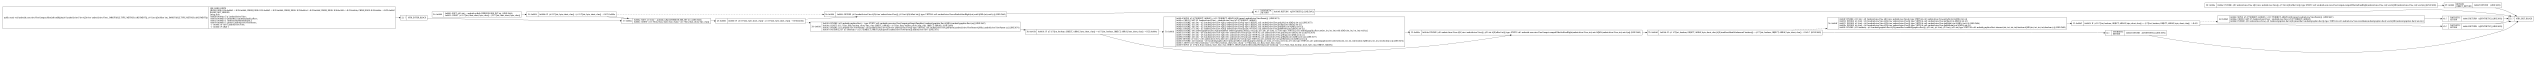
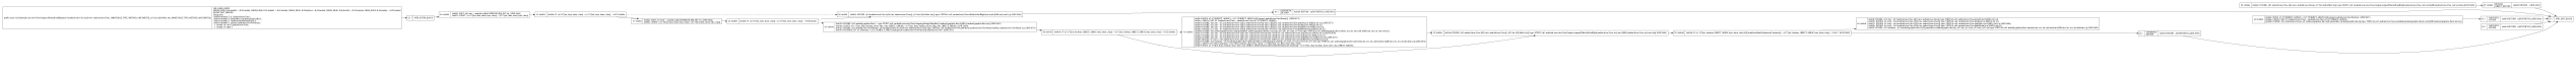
  digraph {
    fontname="PT Serif"
    rankdir=LR
    node [fontname="PT Serif" shape=record]
    edge [fontname="PT Serif"]
    n1 [label="{22\:\ ?|MTH_ENTER_BLOCK\l}"]
    n2 [label="{24\:\ 0x0000|0x0000: SGET  (r0 I:int) =  android.os.Build.VERSION.SDK_INT int  (LINE:3664)\l0x0002: CONST  (r1 I:??[int, float, short, byte, char]) = (23 ??[int, float, short, byte, char]) \l}"]
    n3 [label="{25\:\ 0x0004|0x0004: IF  (r0 I:??[int, byte, short, char]) \< (r1 I:??[int, byte, short, char])  \-\> B:27:0x000a \l}"]
    n4 [label="{26\:\ 0x0006|0x0006: INVOKE  (r8 I:android.view.View A[D('view' android.view.View)]), (r9 I:int A[D('offset' int)]) type: VIRTUAL call: android.view.View.offsetLeftAndRight(int):void A[MD:(int):void (c)] (LINE:3665)\l}"]
    n5 [label="{27\:\ 0x000a|0x000a: SGET  (r0 I:int) =  android.os.Build.VERSION.SDK_INT int  (LINE:3666)\l0x000c: CONST  (r1 I:??[int, float, short, byte, char]) = (21 ??[int, float, short, byte, char]) \l}"]
    n6 [label="{40\:\ ?|SYNTHETIC\lRETURN\l|0x006f: RETURN   A[SYNTHETIC] (LINE:3692)\l}"]
    n7 [label="{28\:\ 0x000e|0x000e: IF  (r0 I:??[int, byte, short, char]) \< (r1 I:??[int, byte, short, char])  \-\> B:38:0x006c \l}"]
    n8 [label="{23\:\ ?|MTH_EXIT_BLOCK\l}"]
    n9 [label="{29\:\ 0x0010|0x0010: INVOKE  (r0 I:android.graphics.Rect) =  type: STATIC call: androidx.core.view.ViewCompat.getEmptyTempRect():android.graphics.Rect A[MD:():android.graphics.Rect (m)] (LINE:3667)\l0x0014: CONST  (r1 I:??[int, float, boolean, short, byte, char, OBJECT, ARRAY]) = (0 ??[int, float, boolean, short, byte, char, OBJECT, ARRAY])  (LINE:3668)\l0x0015: INVOKE  (r2 I:android.view.ViewParent) = (r8 I:android.view.View A[D('view' android.view.View)]) type: VIRTUAL call: android.view.View.getParent():android.view.ViewParent A[MD:():android.view.ViewParent (c)] (LINE:3670)\l0x0019: INSTANCE_OF  (r3 I:boolean) = (r2 I:??[OBJECT, ARRAY] A[D('parent' android.view.ViewParent)]) android.view.View  (LINE:3671)\l}"]
    n10 [label="{30\:\ 0x001b|0x001b: IF  (r3 I:??[int, boolean, OBJECT, ARRAY, byte, short, char]) == (0 ??[int, boolean, OBJECT, ARRAY, byte, short, char])  \-\> B:32:0x004a \l}"]
    n11 [label="{38\:\ 0x006c|0x006c: INVOKE  (r8 I:android.view.View A[D('view' android.view.View)]), (r9 I:int A[D('offset' int)]) type: STATIC call: androidx.core.view.ViewCompat.compatOffsetLeftAndRight(android.view.View, int):void A[MD:(android.view.View, int):void (m)] (LINE:3690)\l}"]
    n12 [label="{39\:\ 0x006f|RETURN\lOBJECT_RETURN\l|0x006f: RETURN    (LINE:3692)\l}"]
    n13 [label="{31\:\ 0x001d|0x001d: MOVE  (r3 I:??[OBJECT, ARRAY]) = (r2 I:??[OBJECT, ARRAY] A[D('parent' android.view.ViewParent)])  (LINE:3672)\l0x001e: CHECK_CAST (r3 I:android.view.View) = (android.view.View) (r3 I:??[OBJECT, ARRAY]) \l0x0020: INVOKE  (r4 I:int) = (r3 I:android.view.View A[D('p' android.view.View)]) type: VIRTUAL call: android.view.View.getLeft():int A[MD:():int (c)] (LINE:3673)\l0x0024: INVOKE  (r5 I:int) = (r3 I:android.view.View A[D('p' android.view.View)]) type: VIRTUAL call: android.view.View.getTop():int A[MD:():int (c)]\l0x0028: INVOKE  (r6 I:int) = (r3 I:android.view.View A[D('p' android.view.View)]) type: VIRTUAL call: android.view.View.getRight():int A[MD:():int (c)]\l0x002c: INVOKE  (r7 I:int) = (r3 I:android.view.View A[D('p' android.view.View)]) type: VIRTUAL call: android.view.View.getBottom():int A[MD:():int (c)]\l0x0030: INVOKE  (r0 I:android.graphics.Rect A[D('parentRect' android.graphics.Rect)]), (r4 I:int), (r5 I:int), (r6 I:int), (r7 I:int) type: VIRTUAL call: android.graphics.Rect.set(int, int, int, int):void A[MD:(int, int, int, int):void (c)]\l0x0033: INVOKE  (r4 I:int) = (r8 I:android.view.View A[D('view' android.view.View)]) type: VIRTUAL call: android.view.View.getLeft():int A[MD:():int (c)] (LINE:3676)\l0x0037: INVOKE  (r5 I:int) = (r8 I:android.view.View A[D('view' android.view.View)]) type: VIRTUAL call: android.view.View.getTop():int A[MD:():int (c)]\l0x003b: INVOKE  (r6 I:int) = (r8 I:android.view.View A[D('view' android.view.View)]) type: VIRTUAL call: android.view.View.getRight():int A[MD:():int (c)] (LINE:3677)\l0x003f: INVOKE  (r7 I:int) = (r8 I:android.view.View A[D('view' android.view.View)]) type: VIRTUAL call: android.view.View.getBottom():int A[MD:():int (c)]\l0x0043: INVOKE  (r4 I:boolean) = (r0 I:android.graphics.Rect A[D('parentRect' android.graphics.Rect)]), (r4 I:int), (r5 I:int), (r6 I:int), (r7 I:int) type: VIRTUAL call: android.graphics.Rect.intersects(int, int, int, int):boolean A[MD:(int, int, int, int):boolean (c)] (LINE:3676)\l0x0047: ARITH  (r4 I:??[int, boolean]) = (r4 I:??[int, boolean, short, byte, char]) ^ (1 ??[boolean, int, float, short, byte, char]) \l0x0049: MOVE  (r1 I:??[int, float, boolean, short, byte, char, OBJECT, ARRAY] A[D('needInvalidateWorkaround' boolean)]) = (r4 I:??[int, float, boolean, short, byte, char, OBJECT, ARRAY]) \l}"]
    n14 [label="{32\:\ 0x004a|0x004a: INVOKE  (r8 I:android.view.View A[D('view' android.view.View)]), (r9 I:int A[D('offset' int)]) type: STATIC call: androidx.core.view.ViewCompat.compatOffsetLeftAndRight(android.view.View, int):void A[MD:(android.view.View, int):void (m)] (LINE:3681)\l}"]
    n15 [label="{33\:\ 0x004d|0x004d: IF  (r1 I:??[int, boolean, OBJECT, ARRAY, byte, short, char] A[D('needInvalidateWorkaround' boolean)]) == (0 ??[int, boolean, OBJECT, ARRAY, byte, short, char])  \-\> B:42:?  (LINE:3685)\l}"]
    n16 [label="{34\:\ 0x004f|0x004f: INVOKE  (r3 I:int) = (r8 I:android.view.View A[D('view' android.view.View)]) type: VIRTUAL call: android.view.View.getLeft():int A[MD:():int (c)]\l0x0053: INVOKE  (r4 I:int) = (r8 I:android.view.View A[D('view' android.view.View)]) type: VIRTUAL call: android.view.View.getTop():int A[MD:():int (c)]\l0x0057: INVOKE  (r5 I:int) = (r8 I:android.view.View A[D('view' android.view.View)]) type: VIRTUAL call: android.view.View.getRight():int A[MD:():int (c)] (LINE:3686)\l0x005b: INVOKE  (r6 I:int) = (r8 I:android.view.View A[D('view' android.view.View)]) type: VIRTUAL call: android.view.View.getBottom():int A[MD:():int (c)]\l0x005f: INVOKE  (r3 I:boolean) = (r0 I:android.graphics.Rect A[D('parentRect' android.graphics.Rect)]), (r3 I:int), (r4 I:int), (r5 I:int), (r6 I:int) type: VIRTUAL call: android.graphics.Rect.intersect(int, int, int, int):boolean A[MD:(int, int, int, int):boolean (c)] (LINE:3685)\l}"]
    n17 [label="{42\:\ ?|SYNTHETIC\lRETURN\l|0x006f: RETURN   A[SYNTHETIC] (LINE:3692)\l}"]
-   n18 [label="{35\:\ 0x0063|0x0063: IF  (r3 I:??[int, boolean, OBJECT, ARRAY, byte, short, char]) == (0 ??[int, boolean, OBJECT, ARRAY, byte, short, char])  \-\> B:43:? \l}"]
    n19 [label="{36\:\ 0x0065|0x0065: MOVE  (r3 I:??[OBJECT, ARRAY]) = (r2 I:??[OBJECT, ARRAY] A[D('parent' android.view.ViewParent)])  (LINE:3687)\l0x0066: CHECK_CAST (r3 I:android.view.View) = (android.view.View) (r3 I:??[OBJECT, ARRAY]) \l0x0068: INVOKE  (r3 I:android.view.View), (r0 I:android.graphics.Rect A[D('parentRect' android.graphics.Rect)]) type: VIRTUAL call: android.view.View.invalidate(android.graphics.Rect):void A[MD:(android.graphics.Rect):void (c)]\l}"]
    n20 [label="{43\:\ ?|SYNTHETIC\lRETURN\l|0x006f: RETURN   A[SYNTHETIC] (LINE:3692)\l}"]
    n21 [label="{41\:\ ?|SYNTHETIC\lRETURN\l|0x006f: RETURN   A[SYNTHETIC] (LINE:3692)\l}"]
    n22 [label="{public static void androidx.core.view.ViewCompat.offsetLeftAndRight((r8 I:android.view.View A[D('view' android.view.View), IMMUTABLE_TYPE, METHOD_ARGUMENT]), (r9 I:int A[D('offset' int), IMMUTABLE_TYPE, METHOD_ARGUMENT]))  | USE_LINES_HINTS\lCROSS_EDGE: B:36:0x0065 \-\> B:39:0x006f, CROSS_EDGE: B:35:0x0063 \-\> B:39:0x006f, CROSS_EDGE: B:33:0x004d \-\> B:39:0x006f, CROSS_EDGE: B:30:0x001b \-\> B:32:0x004a, CROSS_EDGE: B:38:0x006c \-\> B:39:0x006f\lINLINE_NOT_NEEDED\lDebug Info:\l  0x0020\-0x004a: r3 'p' Landroid\/view\/View;\l  0x0014\-0x006b: r0 'parentRect' Landroid\/graphics\/Rect;\l  0x0015\-0x006b: r1 'needInvalidateWorkaround' Z\l  0x0019\-0x006b: r2 'parent' Landroid\/view\/ViewParent;\l  \-1 \-0x006f: r8 'view' Landroid\/view\/View;\l  \-1 \-0x006f: r9 'offset' I\l}"]
-   n1 -> n5
+   n1 -> n2
    n2 -> n3
    n3 -> n4 [style=dashed]
    n3 -> n5
    n4 -> n6
    n5 -> n7
    n6 -> n8
    n7 -> n4
    n7 -> n9 [style=dashed]
    n9 -> n10
    n10 -> n13 [style=dashed]
    n10 -> n14
    n11 -> n12
    n12 -> n8
    n13 -> n14
    n14 -> n15
    n15 -> n16 [style=dashed]
    n15 -> n17
-   n16 -> n18
    n17 -> n8
-   n18 -> n19 [style=dashed]
-   n18 -> n20
    n19 -> n21
    n20 -> n8
    n21 -> n8
    n22 -> n1
  }
